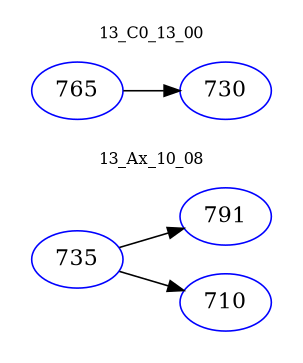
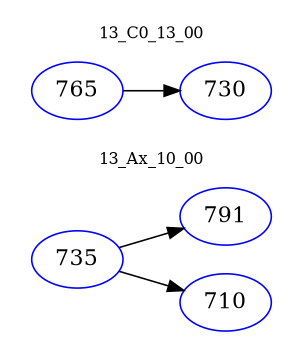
  digraph {
    rankdir=LR
    node [color=blue]
    edge [color=black]
    n1 [label=735]
    n2 [label=710]
    n3 [label=791]
    n4 [label=765]
    n5 [label=730]
    subgraph cluster_1 {
      color=white
      fontsize=10
-     label="13_Ax_10_08"
+     label="13_Ax_10_00"
      n1
      n2
      n3
    }
    subgraph cluster_2 {
      color=white
      fontsize=10
      label="13_C0_13_00"
      n4
      n5
    }
    n1 -> n2
    n1 -> n3
    n4 -> n5
  }
